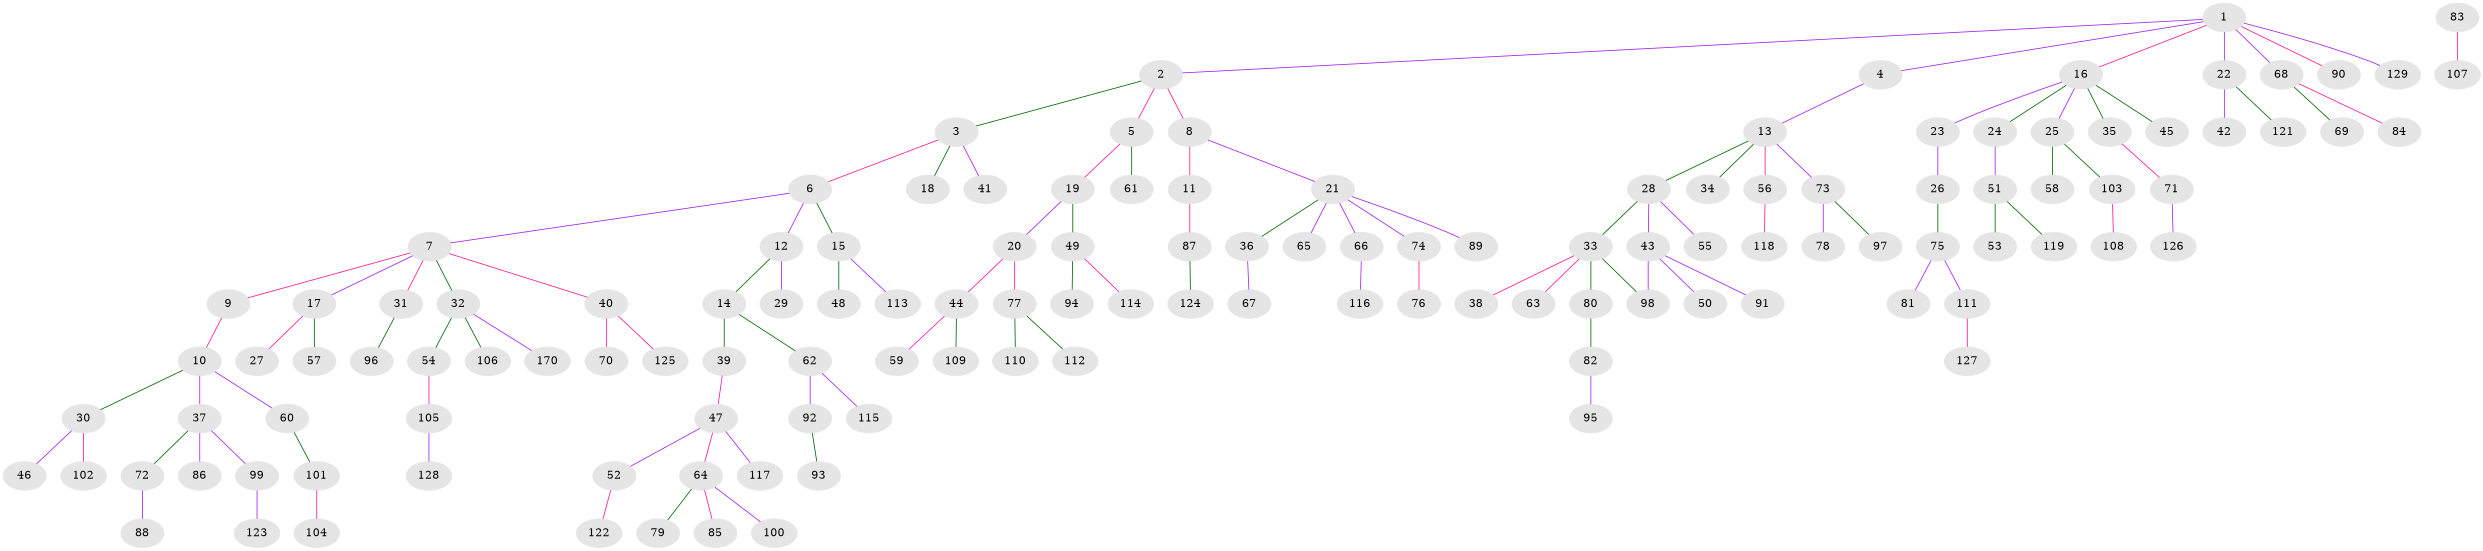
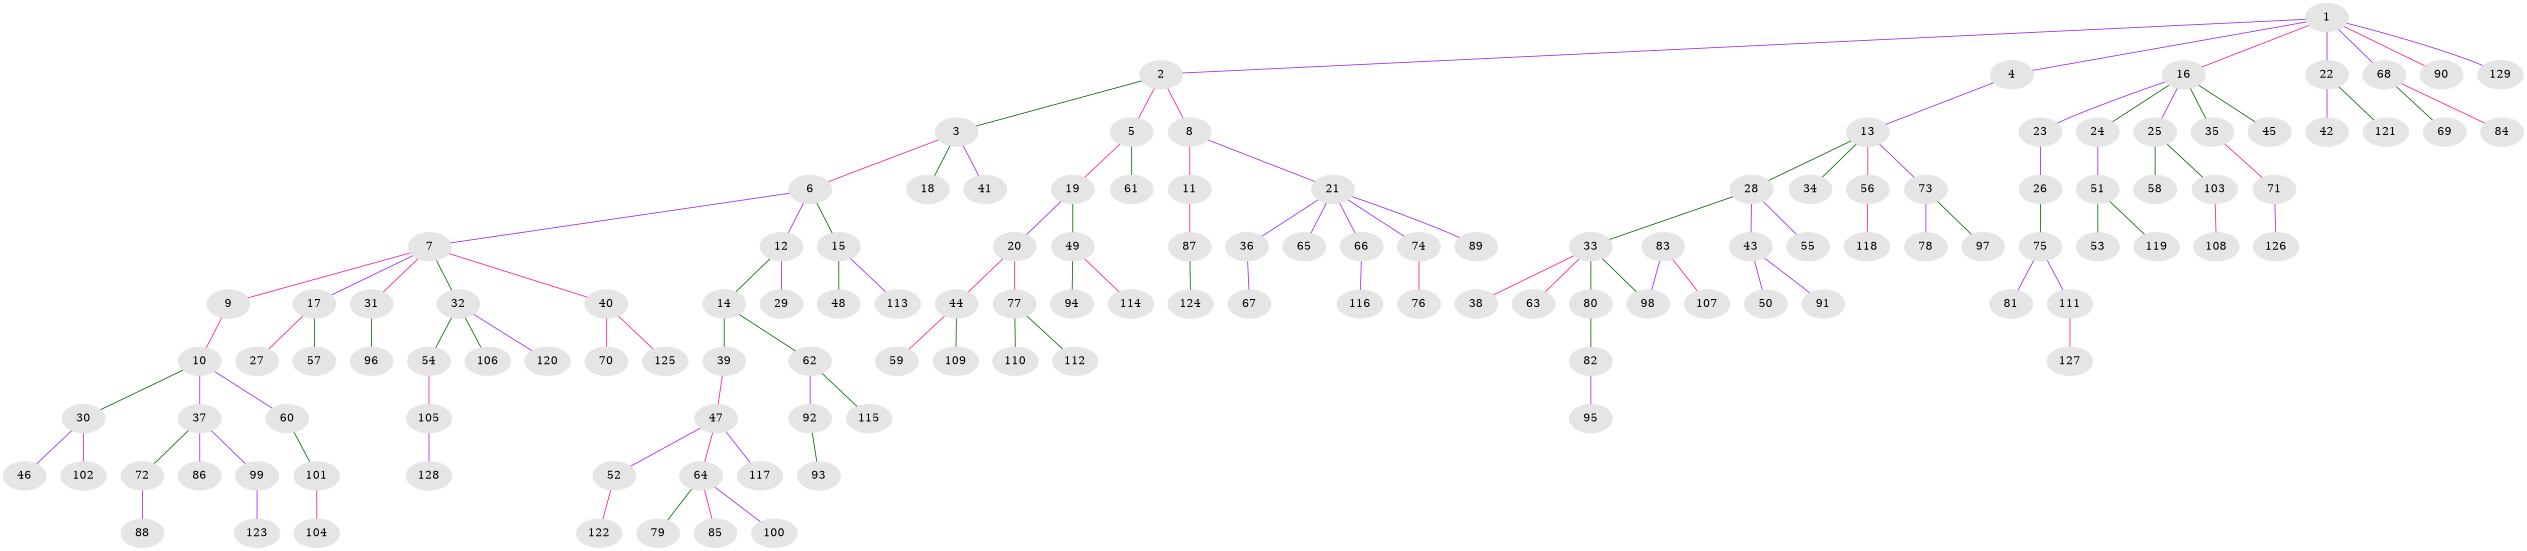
  graph {
    node [color=gray90 style=filled]
    edge [color=purple]
    1
    2
    4
    16
    22
    68
    90
    129
    3
    5
    8
    13
    23
    24
    25
    35
    45
    42
    121
    69
    84
    6
    18
    41
    19
    61
    11
    21
    7
    12
    15
    28
    34
    56
    73
    20
    49
    9
    17
    31
    32
    40
    14
    29
    48
    113
    10
    27
    57
    96
    54
    106
-   120 [label=170]
+   120
    70
    125
    87
    36
    65
    66
    74
    89
    30
    37
    60
    46
    102
    72
    86
    99
    101
    124
    39
    62
    33
    43
    55
    118
    78
    97
    47
    92
    115
    26
    51
    58
    103
    71
    44
    77
    94
    114
    59
    109
    110
    112
    67
    116
    76
    75
    53
    119
    108
    81
    111
    38
    63
    80
    98
    50
    91
    105
    82
    83
    107
    126
    88
    123
    52
    64
    117
    122
    79
    85
    100
    128
    104
    93
    127
    95
    1 -- 2
    1 -- 4
    1 -- 16 [color=deeppink]
    1 -- 22
    1 -- 68
    1 -- 90 [color=deeppink]
    1 -- 129
    2 -- 3 [color=darkgreen]
    2 -- 5 [color=deeppink]
    2 -- 8 [color=deeppink]
    4 -- 13
    16 -- 23
    16 -- 24 [color=darkgreen]
    16 -- 25
    16 -- 35 [color=darkgreen]
    16 -- 45 [color=darkgreen]
    22 -- 42
    22 -- 121 [color=darkgreen]
    68 -- 69 [color=darkgreen]
    68 -- 84 [color=deeppink]
    3 -- 6 [color=deeppink]
    3 -- 18 [color=darkgreen]
    3 -- 41
    5 -- 19 [color=deeppink]
    5 -- 61 [color=darkgreen]
    8 -- 11 [color=deeppink]
    8 -- 21
    13 -- 28 [color=darkgreen]
    13 -- 34 [color=darkgreen]
    13 -- 56 [color=deeppink]
    13 -- 73
    23 -- 26
    24 -- 51
    25 -- 58 [color=darkgreen]
    25 -- 103 [color=darkgreen]
    35 -- 71 [color=deeppink]
    6 -- 7
    6 -- 12
    6 -- 15 [color=darkgreen]
    19 -- 20
    19 -- 49 [color=darkgreen]
    11 -- 87 [color=deeppink]
-   21 -- 36 [color=darkgreen]
+   21 -- 36
    21 -- 65
    21 -- 66
    21 -- 74
    21 -- 89
    7 -- 9 [color=deeppink]
    7 -- 17
    7 -- 31 [color=deeppink]
    7 -- 32 [color=darkgreen]
    7 -- 40 [color=deeppink]
    12 -- 14 [color=darkgreen]
    12 -- 29
    15 -- 48 [color=darkgreen]
    15 -- 113
    28 -- 33 [color=darkgreen]
    28 -- 43
    28 -- 55
    56 -- 118 [color=deeppink]
    73 -- 78
    73 -- 97 [color=darkgreen]
    20 -- 44 [color=deeppink]
    20 -- 77 [color=deeppink]
    49 -- 94 [color=darkgreen]
    49 -- 114 [color=deeppink]
    9 -- 10 [color=deeppink]
    17 -- 27 [color=deeppink]
    17 -- 57 [color=darkgreen]
    31 -- 96 [color=darkgreen]
    32 -- 54 [color=darkgreen]
    32 -- 106 [color=darkgreen]
    32 -- 120
    40 -- 70 [color=deeppink]
    40 -- 125 [color=deeppink]
    14 -- 39 [color=darkgreen]
    14 -- 62 [color=darkgreen]
    10 -- 30 [color=darkgreen]
    10 -- 37
    10 -- 60
    54 -- 105 [color=deeppink]
    87 -- 124 [color=darkgreen]
    36 -- 67
    66 -- 116
    74 -- 76 [color=deeppink]
    30 -- 46
    30 -- 102 [color=deeppink]
    37 -- 72 [color=darkgreen]
    37 -- 86
    37 -- 99
    60 -- 101 [color=darkgreen]
    72 -- 88
    99 -- 123
    101 -- 104 [color=deeppink]
    39 -- 47 [color=deeppink]
    62 -- 92
-   62 -- 115
+   62 -- 115 [color=darkgreen]
    33 -- 38 [color=deeppink]
    33 -- 63 [color=deeppink]
    33 -- 80 [color=darkgreen]
    33 -- 98 [color=darkgreen]
    43 -- 50
    43 -- 91
    47 -- 52
    47 -- 64 [color=deeppink]
    47 -- 117
    92 -- 93 [color=darkgreen]
    26 -- 75 [color=darkgreen]
    51 -- 53 [color=darkgreen]
    51 -- 119 [color=darkgreen]
    103 -- 108 [color=deeppink]
    71 -- 126
    44 -- 59 [color=deeppink]
    44 -- 109 [color=darkgreen]
    77 -- 110 [color=darkgreen]
    77 -- 112 [color=darkgreen]
    75 -- 81
    75 -- 111
    111 -- 127 [color=deeppink]
    80 -- 82 [color=darkgreen]
    105 -- 128
    82 -- 95
-   43 -- 98
+   83 -- 98
    83 -- 107 [color=deeppink]
    52 -- 122 [color=deeppink]
    64 -- 79 [color=darkgreen]
    64 -- 85 [color=deeppink]
    64 -- 100
  }
